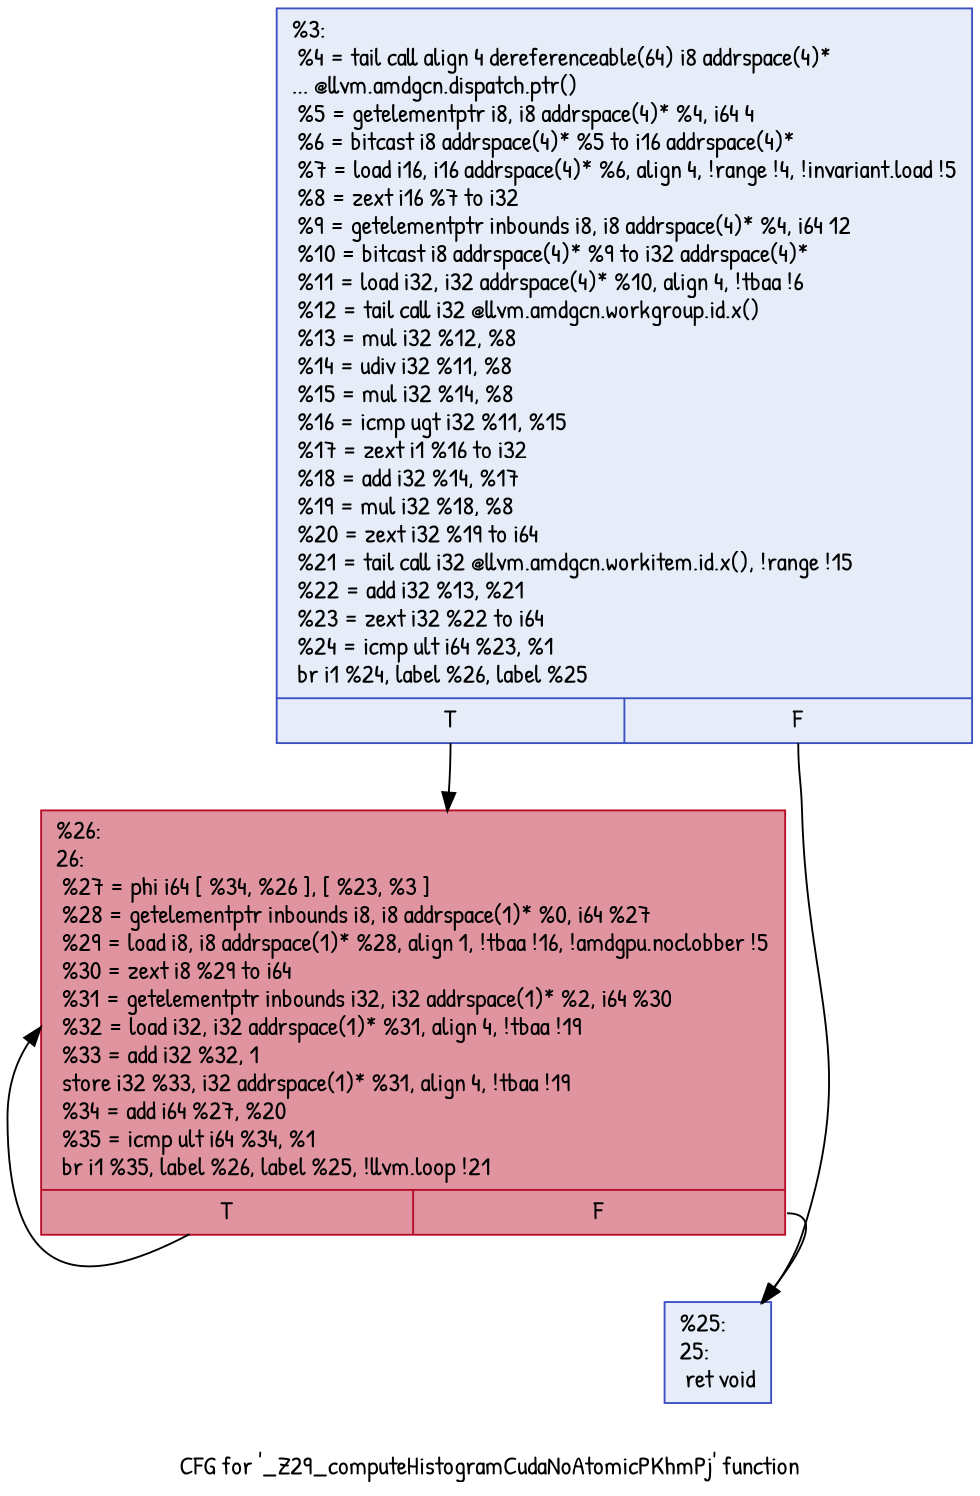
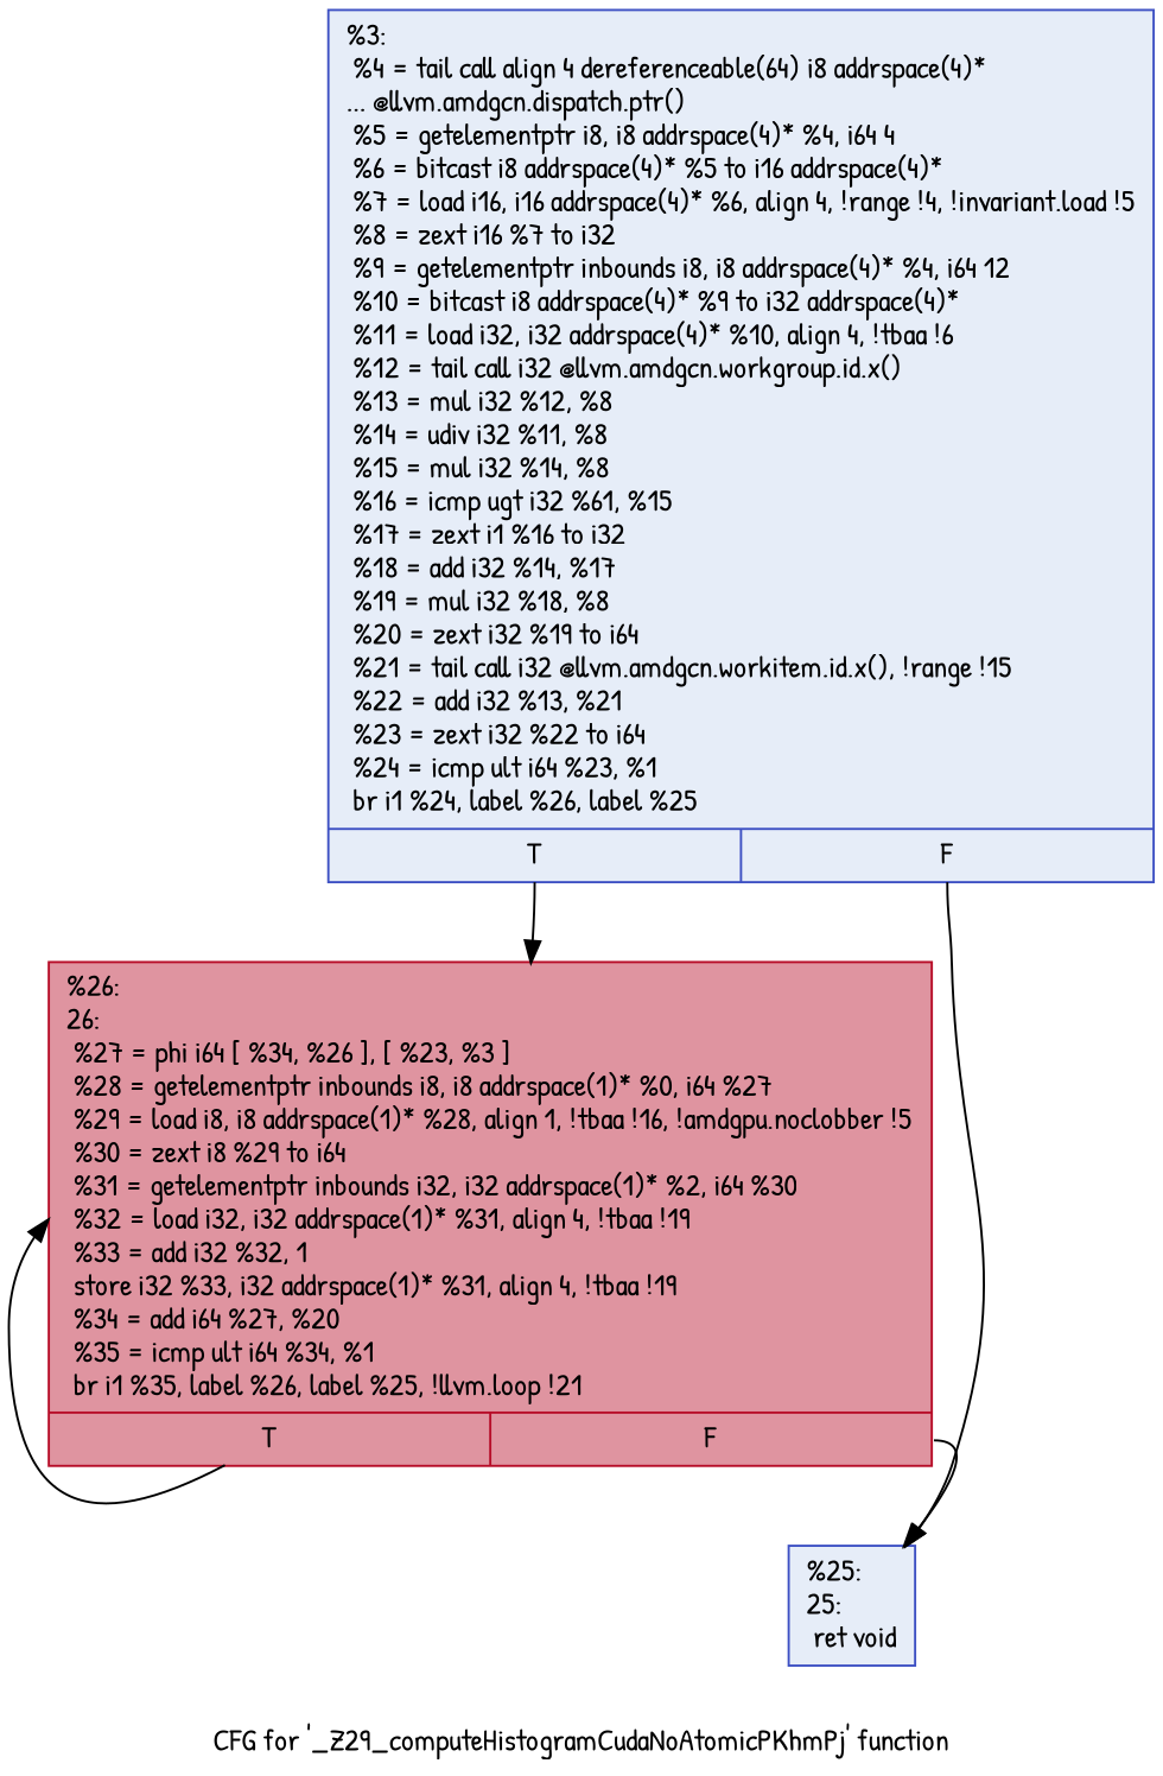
  digraph {
    label="CFG for '_Z29_computeHistogramCudaNoAtomicPKhmPj' function"
    fontname="Patrick Hand"
    node [color="#3d50c3ff" fillcolor="#c7d7f070" shape=record style=filled fontname="Patrick Hand"]
    edge [tailport=s0 fontname="Patrick Hand"]
-   n1 [label="{%3:\l  %4 = tail call align 4 dereferenceable(64) i8 addrspace(4)*\l... @llvm.amdgcn.dispatch.ptr()\l  %5 = getelementptr i8, i8 addrspace(4)* %4, i64 4\l  %6 = bitcast i8 addrspace(4)* %5 to i16 addrspace(4)*\l  %7 = load i16, i16 addrspace(4)* %6, align 4, !range !4, !invariant.load !5\l  %8 = zext i16 %7 to i32\l  %9 = getelementptr inbounds i8, i8 addrspace(4)* %4, i64 12\l  %10 = bitcast i8 addrspace(4)* %9 to i32 addrspace(4)*\l  %11 = load i32, i32 addrspace(4)* %10, align 4, !tbaa !6\l  %12 = tail call i32 @llvm.amdgcn.workgroup.id.x()\l  %13 = mul i32 %12, %8\l  %14 = udiv i32 %11, %8\l  %15 = mul i32 %14, %8\l  %16 = icmp ugt i32 %11, %15\l  %17 = zext i1 %16 to i32\l  %18 = add i32 %14, %17\l  %19 = mul i32 %18, %8\l  %20 = zext i32 %19 to i64\l  %21 = tail call i32 @llvm.amdgcn.workitem.id.x(), !range !15\l  %22 = add i32 %13, %21\l  %23 = zext i32 %22 to i64\l  %24 = icmp ult i64 %23, %1\l  br i1 %24, label %26, label %25\l|{<s0>T|<s1>F}}"]
+   n1 [label="{%3:\l  %4 = tail call align 4 dereferenceable(64) i8 addrspace(4)*\l... @llvm.amdgcn.dispatch.ptr()\l  %5 = getelementptr i8, i8 addrspace(4)* %4, i64 4\l  %6 = bitcast i8 addrspace(4)* %5 to i16 addrspace(4)*\l  %7 = load i16, i16 addrspace(4)* %6, align 4, !range !4, !invariant.load !5\l  %8 = zext i16 %7 to i32\l  %9 = getelementptr inbounds i8, i8 addrspace(4)* %4, i64 12\l  %10 = bitcast i8 addrspace(4)* %9 to i32 addrspace(4)*\l  %11 = load i32, i32 addrspace(4)* %10, align 4, !tbaa !6\l  %12 = tail call i32 @llvm.amdgcn.workgroup.id.x()\l  %13 = mul i32 %12, %8\l  %14 = udiv i32 %11, %8\l  %15 = mul i32 %14, %8\l  %16 = icmp ugt i32 %61, %15\l  %17 = zext i1 %16 to i32\l  %18 = add i32 %14, %17\l  %19 = mul i32 %18, %8\l  %20 = zext i32 %19 to i64\l  %21 = tail call i32 @llvm.amdgcn.workitem.id.x(), !range !15\l  %22 = add i32 %13, %21\l  %23 = zext i32 %22 to i64\l  %24 = icmp ult i64 %23, %1\l  br i1 %24, label %26, label %25\l|{<s0>T|<s1>F}}"]
    n2 [color="#b70d28ff" fillcolor="#b70d2870" label="{%26:\l26:                                               \l  %27 = phi i64 [ %34, %26 ], [ %23, %3 ]\l  %28 = getelementptr inbounds i8, i8 addrspace(1)* %0, i64 %27\l  %29 = load i8, i8 addrspace(1)* %28, align 1, !tbaa !16, !amdgpu.noclobber !5\l  %30 = zext i8 %29 to i64\l  %31 = getelementptr inbounds i32, i32 addrspace(1)* %2, i64 %30\l  %32 = load i32, i32 addrspace(1)* %31, align 4, !tbaa !19\l  %33 = add i32 %32, 1\l  store i32 %33, i32 addrspace(1)* %31, align 4, !tbaa !19\l  %34 = add i64 %27, %20\l  %35 = icmp ult i64 %34, %1\l  br i1 %35, label %26, label %25, !llvm.loop !21\l|{<s0>T|<s1>F}}"]
    n3 [label="{%25:\l25:                                               \l  ret void\l}"]
    n1 -> n2
    n1 -> n3 [tailport=s1]
    n2 -> n2
    n2 -> n3 [tailport=s1]
  }
